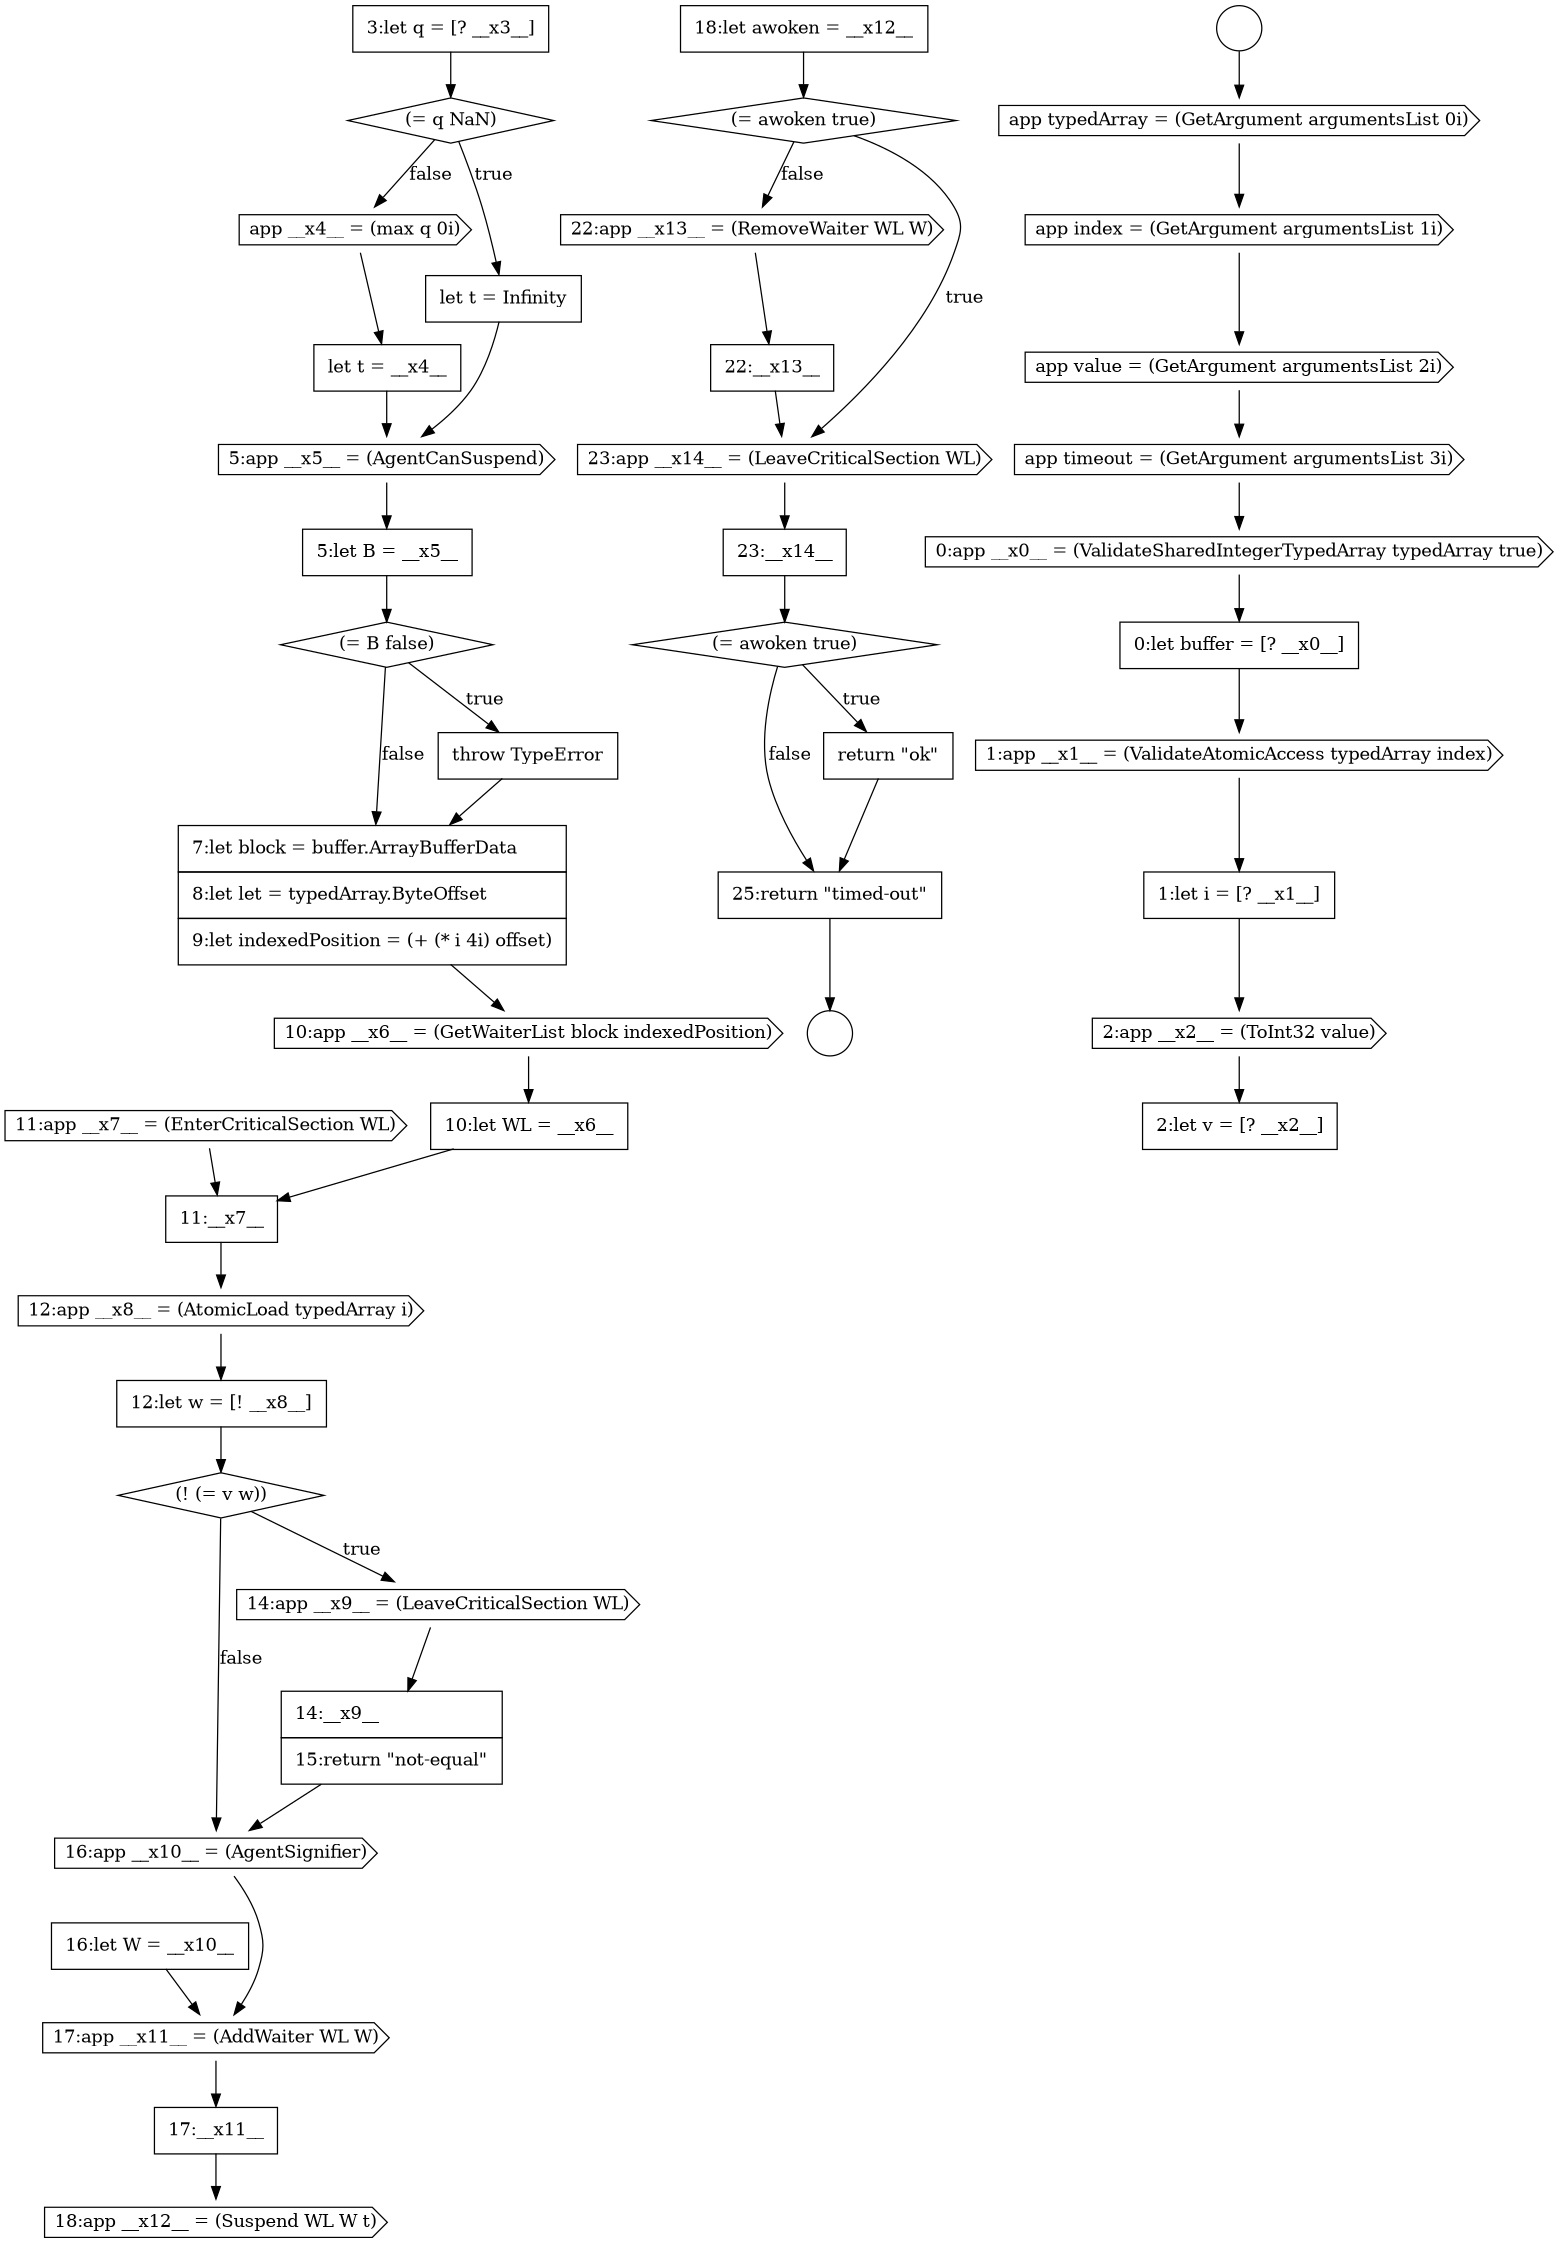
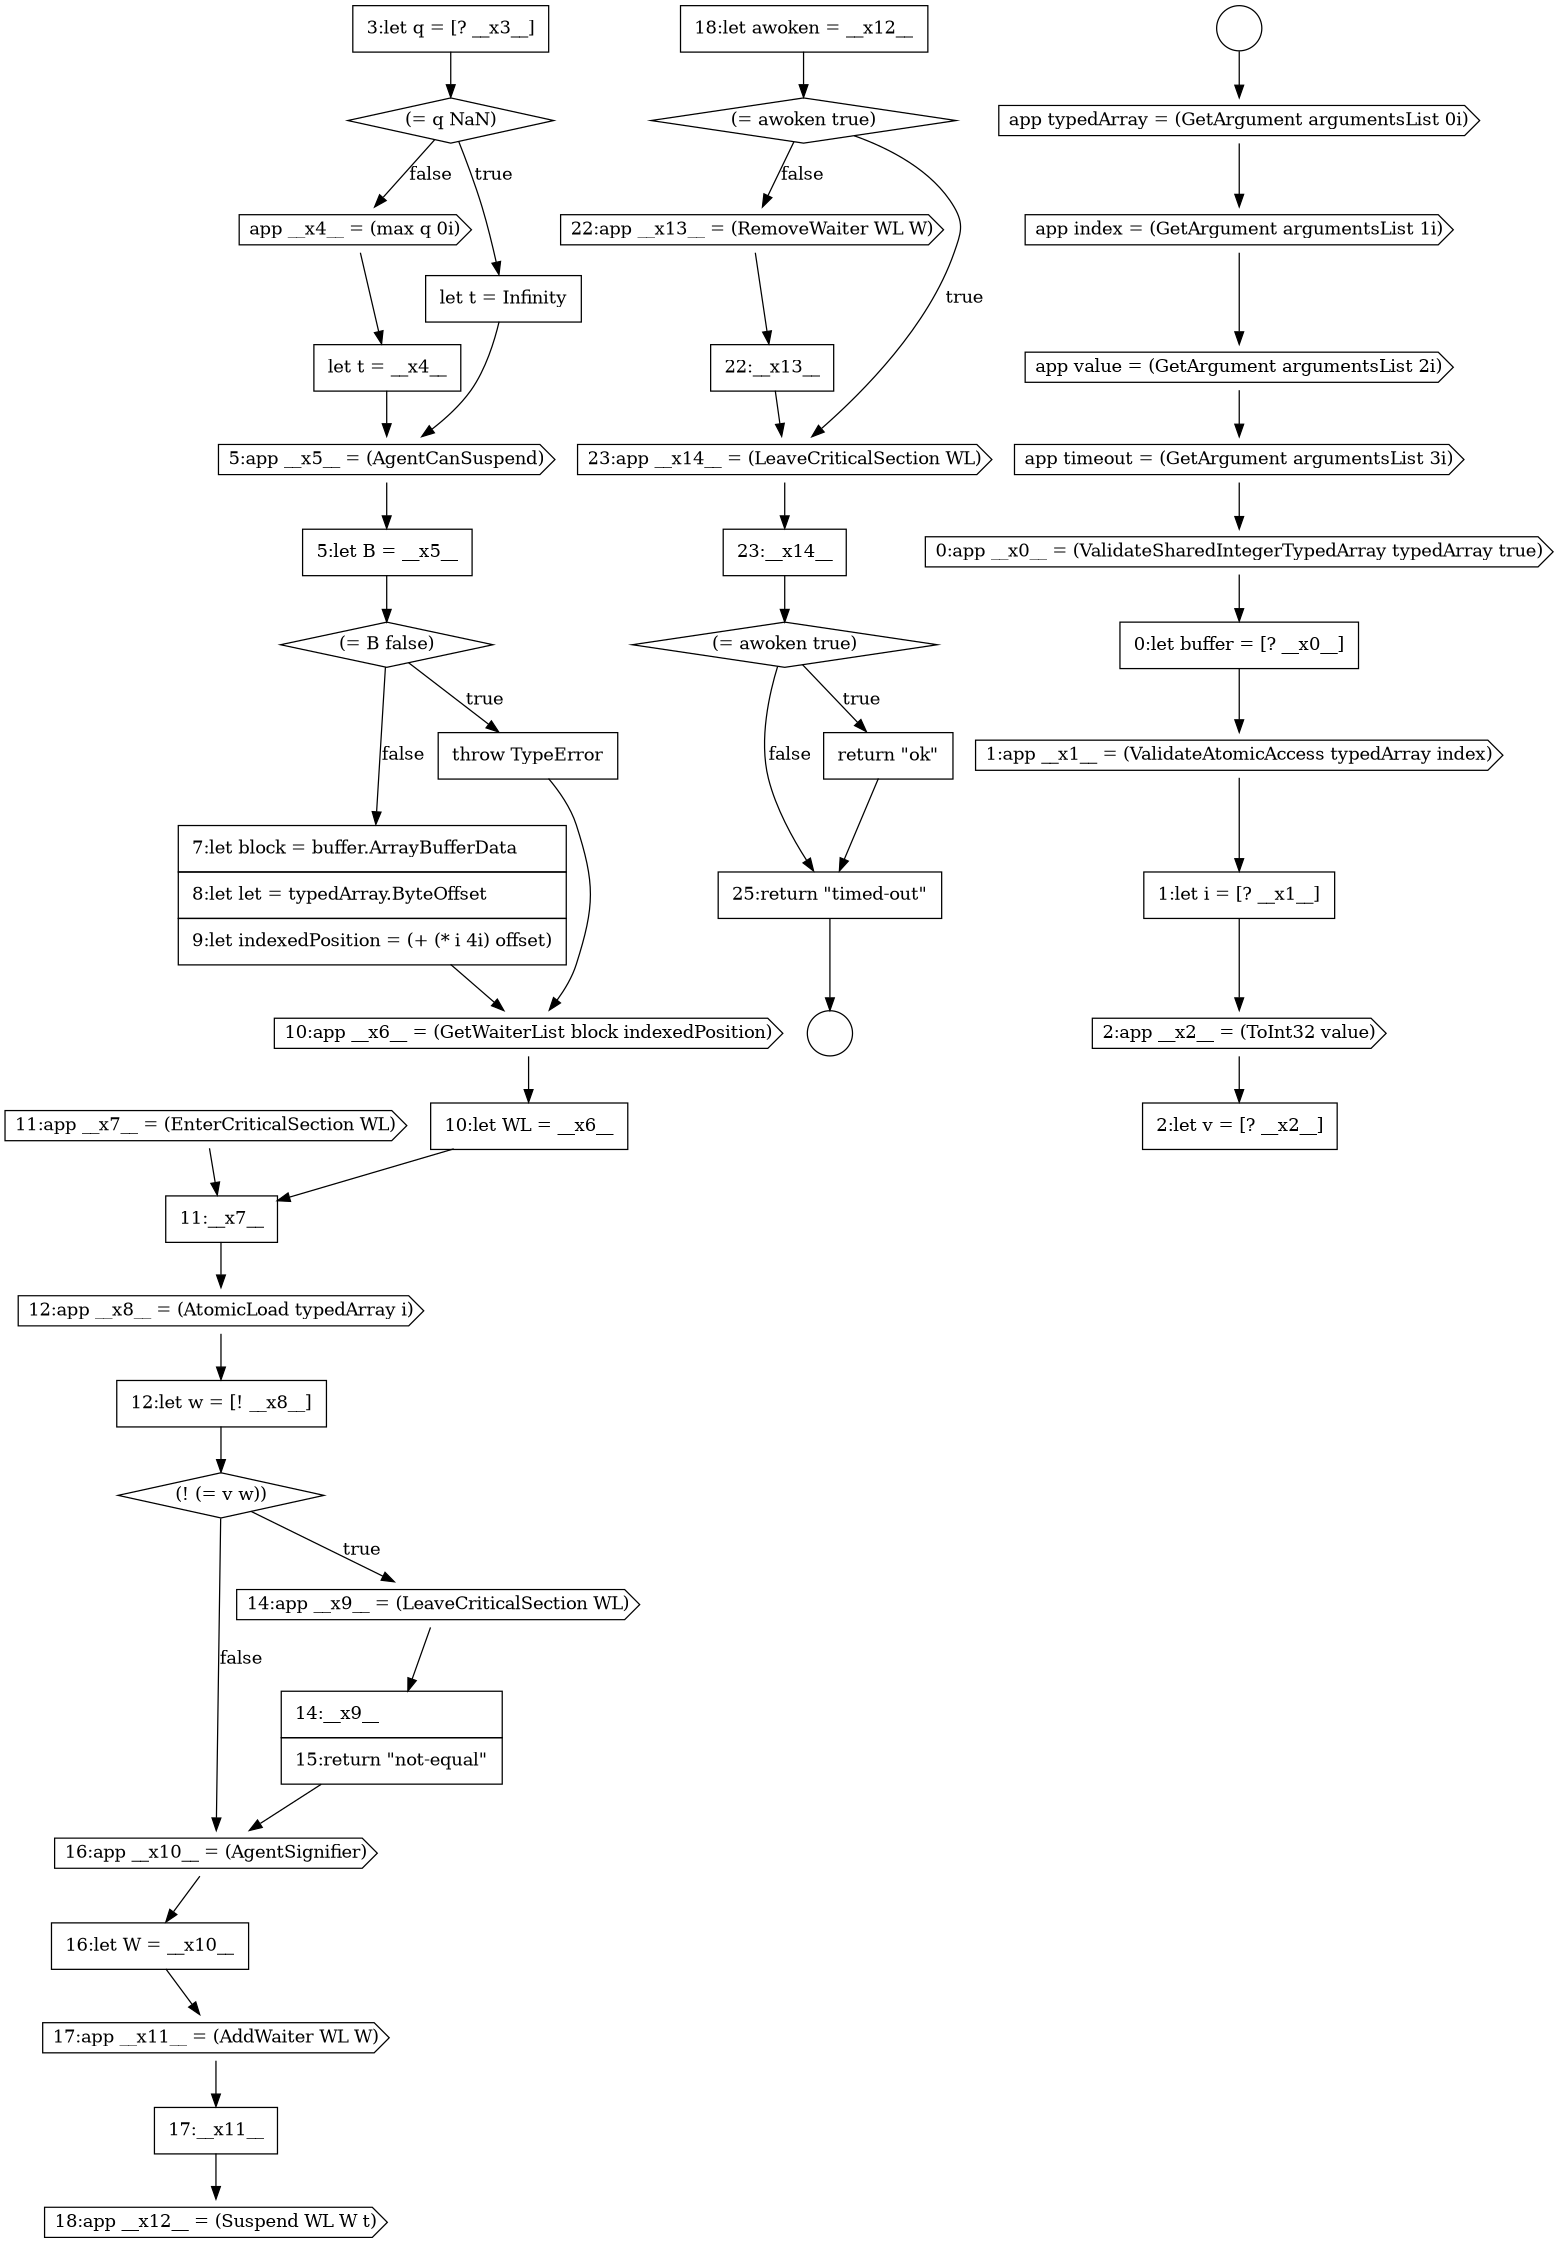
  digraph {
    node [color=black fillcolor=white shape=none style=filled]
    edge [color=black]
    n1 [label=<<font color="black">(= q NaN)</font>> shape=diamond]
    n2 [label=<<font color="black">app __x4__ = (max q 0i)</font>> shape=cds]
    n3 [label=<<font color="black">     <table border="0" cellborder="1" cellspacing="0" cellpadding="10">       <tr><td align="left">let t = Infinity</td></tr>     </table>   </font>> margin=0]
    n4 [label=<<font color="black">     <table border="0" cellborder="1" cellspacing="0" cellpadding="10">       <tr><td align="left">let t = __x4__</td></tr>     </table>   </font>> margin=0]
    n5 [label=<<font color="black">5:app __x5__ = (AgentCanSuspend)</font>> shape=cds]
    n6 [label=<<font color="black">     <table border="0" cellborder="1" cellspacing="0" cellpadding="10">       <tr><td align="left">7:let block = buffer.ArrayBufferData</td></tr>       <tr><td align="left">8:let let = typedArray.ByteOffset</td></tr>       <tr><td align="left">9:let indexedPosition = (+ (* i 4i) offset)</td></tr>     </table>   </font>> margin=0]
    n7 [label=<<font color="black">10:app __x6__ = (GetWaiterList block indexedPosition)</font>> shape=cds]
    n8 [label=<<font color="black">     <table border="0" cellborder="1" cellspacing="0" cellpadding="10">       <tr><td align="left">10:let WL = __x6__</td></tr>     </table>   </font>> margin=0]
    n9 [label=<<font color="black">(= awoken true)</font>> shape=diamond]
    n10 [label=<<font color="black">     <table border="0" cellborder="1" cellspacing="0" cellpadding="10">       <tr><td align="left">25:return &quot;timed-out&quot;</td></tr>     </table>   </font>> margin=0]
    n11 [label=<<font color="black">     <table border="0" cellborder="1" cellspacing="0" cellpadding="10">       <tr><td align="left">return &quot;ok&quot;</td></tr>     </table>   </font>> margin=0]
    n12 [label=" " shape=circle]
    n13 [label=<<font color="black">     <table border="0" cellborder="1" cellspacing="0" cellpadding="10">       <tr><td align="left">17:__x11__</td></tr>     </table>   </font>> margin=0]
    n14 [label=<<font color="black">18:app __x12__ = (Suspend WL W t)</font>> shape=cds]
    n15 [label=<<font color="black">     <table border="0" cellborder="1" cellspacing="0" cellpadding="10">       <tr><td align="left">5:let B = __x5__</td></tr>     </table>   </font>> margin=0]
    n16 [label=<<font color="black">(= B false)</font>> shape=diamond]
    n17 [label=<<font color="black">     <table border="0" cellborder="1" cellspacing="0" cellpadding="10">       <tr><td align="left">throw TypeError</td></tr>     </table>   </font>> margin=0]
    n18 [label=<<font color="black">     <table border="0" cellborder="1" cellspacing="0" cellpadding="10">       <tr><td align="left">11:__x7__</td></tr>     </table>   </font>> margin=0]
    n19 [label=<<font color="black">app typedArray = (GetArgument argumentsList 0i)</font>> shape=cds]
    n20 [label=<<font color="black">app index = (GetArgument argumentsList 1i)</font>> shape=cds]
    n21 [label=<<font color="black">app value = (GetArgument argumentsList 2i)</font>> shape=cds]
    n22 [label=<<font color="black">     <table border="0" cellborder="1" cellspacing="0" cellpadding="10">       <tr><td align="left">2:let v = [? __x2__]</td></tr>     </table>   </font>> margin=0]
    n23 [label=<<font color="black">11:app __x7__ = (EnterCriticalSection WL)</font>> shape=cds]
    n24 [label=<<font color="black">12:app __x8__ = (AtomicLoad typedArray i)</font>> shape=cds]
    n25 [label=<<font color="black">     <table border="0" cellborder="1" cellspacing="0" cellpadding="10">       <tr><td align="left">0:let buffer = [? __x0__]</td></tr>     </table>   </font>> margin=0]
    n26 [label=<<font color="black">1:app __x1__ = (ValidateAtomicAccess typedArray index)</font>> shape=cds]
    n27 [label=<<font color="black">     <table border="0" cellborder="1" cellspacing="0" cellpadding="10">       <tr><td align="left">1:let i = [? __x1__]</td></tr>     </table>   </font>> margin=0]
    n28 [label=<<font color="black">     <table border="0" cellborder="1" cellspacing="0" cellpadding="10">       <tr><td align="left">18:let awoken = __x12__</td></tr>     </table>   </font>> margin=0]
    n29 [label=<<font color="black">(= awoken true)</font>> shape=diamond]
    n30 [label=<<font color="black">22:app __x13__ = (RemoveWaiter WL W)</font>> shape=cds]
    n31 [label=<<font color="black">23:app __x14__ = (LeaveCriticalSection WL)</font>> shape=cds]
    n32 [label=" " shape=circle]
    n33 [label=<<font color="black">     <table border="0" cellborder="1" cellspacing="0" cellpadding="10">       <tr><td align="left">16:let W = __x10__</td></tr>     </table>   </font>> margin=0]
    n34 [label=<<font color="black">17:app __x11__ = (AddWaiter WL W)</font>> shape=cds]
    n35 [label=<<font color="black">     <table border="0" cellborder="1" cellspacing="0" cellpadding="10">       <tr><td align="left">22:__x13__</td></tr>     </table>   </font>> margin=0]
    n36 [label=<<font color="black">     <table border="0" cellborder="1" cellspacing="0" cellpadding="10">       <tr><td align="left">23:__x14__</td></tr>     </table>   </font>> margin=0]
    n37 [label=<<font color="black">app timeout = (GetArgument argumentsList 3i)</font>> shape=cds]
    n38 [label=<<font color="black">0:app __x0__ = (ValidateSharedIntegerTypedArray typedArray true)</font>> shape=cds]
    n39 [label=<<font color="black">(! (= v w))</font>> shape=diamond]
    n40 [label=<<font color="black">16:app __x10__ = (AgentSignifier)</font>> shape=cds]
    n41 [label=<<font color="black">14:app __x9__ = (LeaveCriticalSection WL)</font>> shape=cds]
    n42 [label=<<font color="black">     <table border="0" cellborder="1" cellspacing="0" cellpadding="10">       <tr><td align="left">14:__x9__</td></tr>       <tr><td align="left">15:return &quot;not-equal&quot;</td></tr>     </table>   </font>> margin=0]
    n43 [label=<<font color="black">2:app __x2__ = (ToInt32 value)</font>> shape=cds]
    n44 [label=<<font color="black">     <table border="0" cellborder="1" cellspacing="0" cellpadding="10">       <tr><td align="left">12:let w = [! __x8__]</td></tr>     </table>   </font>> margin=0]
    n45 [label=<<font color="black">     <table border="0" cellborder="1" cellspacing="0" cellpadding="10">       <tr><td align="left">3:let q = [? __x3__]</td></tr>     </table>   </font>> margin=0]
    n1 -> n2 [label=<<font color="black">false</font>>]
    n1 -> n3 [label=<<font color="black">true</font>>]
    n2 -> n4
    n3 -> n5
    n4 -> n5
    n5 -> n15
    n6 -> n7
    n7 -> n8
    n8 -> n18
    n9 -> n10 [label=<<font color="black">false</font>>]
    n9 -> n11 [label=<<font color="black">true</font>>]
    n10 -> n12
    n11 -> n10
    n13 -> n14
    n15 -> n16
    n16 -> n6 [label=<<font color="black">false</font>>]
    n16 -> n17 [label=<<font color="black">true</font>>]
-   n17 -> n6
+   n17 -> n7
    n18 -> n24
    n19 -> n20
    n20 -> n21
    n21 -> n37
    n23 -> n18
    n24 -> n44
    n25 -> n26
    n26 -> n27
    n27 -> n43
    n28 -> n29
    n29 -> n30 [label=<<font color="black">false</font>>]
    n29 -> n31 [label=<<font color="black">true</font>>]
    n30 -> n35
    n31 -> n36
    n32 -> n19
    n33 -> n34
    n34 -> n13
    n35 -> n31
    n36 -> n9
    n37 -> n38
    n38 -> n25
    n39 -> n40 [label=<<font color="black">false</font>>]
    n39 -> n41 [label=<<font color="black">true</font>>]
-   n40 -> n34
+   n40 -> n33
    n41 -> n42
    n42 -> n40
    n43 -> n22
    n44 -> n39
    n45 -> n1
  }
